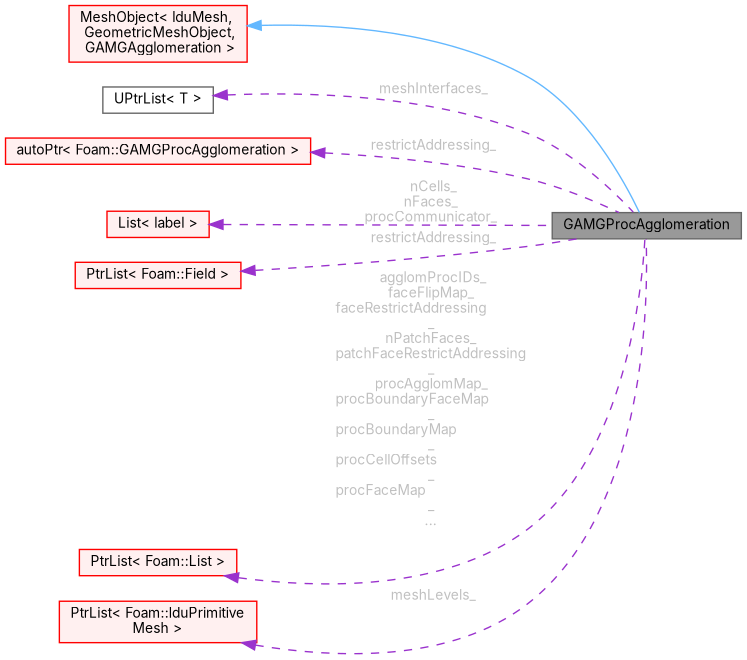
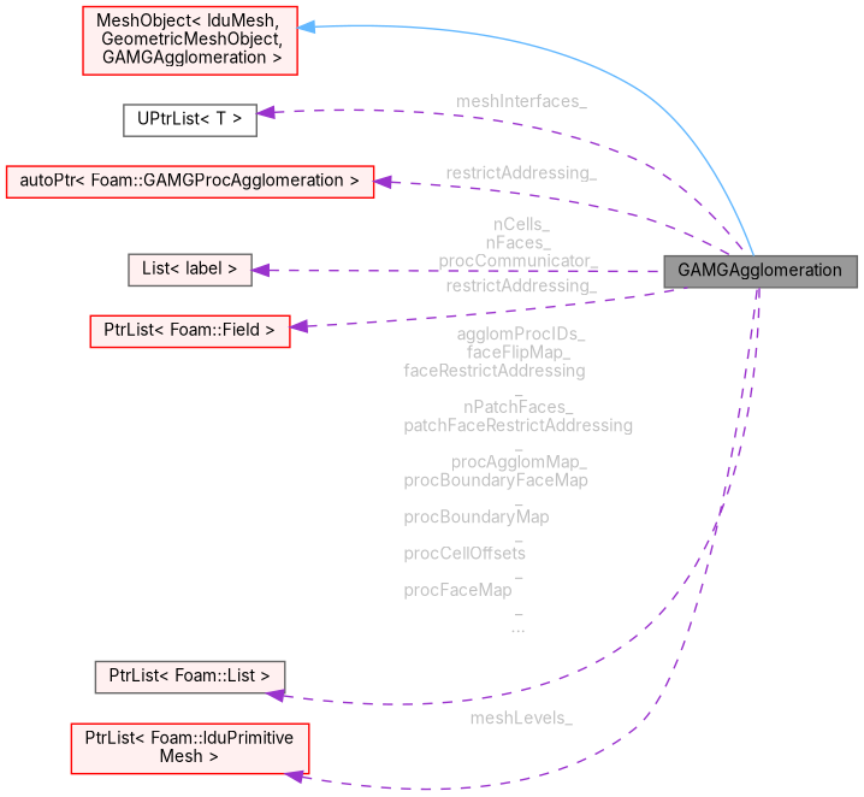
  digraph {
    fontname=Inter
    rankdir=LR
    node [color=red fillcolor="#FFF0F0" fontname=Inter fontsize=10 shape=box style=filled]
    edge [color=darkorchid3 dir=back fontname=Inter fontsize=10 labelfontname=Helvetica labelfontsize=10 style=dashed fontcolor=grey]
-   n1 [color=gray40 fillcolor=grey60 fontcolor=black height=0.2 label=GAMGProcAgglomeration width=0.4]
+   n1 [color=gray40 fillcolor=grey60 fontcolor=black height=0.2 label=GAMGAgglomeration width=0.4]
    n2 [height=0.2 label="MeshObject\< lduMesh,\l GeometricMeshObject,\l GAMGAgglomeration \>" width=0.4]
    n3 [color=gray40 fillcolor=white height=0.2 label="UPtrList\< T \>" width=0.4]
    n4 [height=0.2 label="autoPtr\< Foam::GAMGProcAgglomeration \>" width=0.4]
-   n5 [height=0.2 label="List\< label \>" width=0.4]
+   n5 [color=gray40 height=0.2 label="List\< label \>" width=0.4]
    n6 [height=0.2 label="PtrList\< Foam::Field \>" width=0.4]
-   n7 [height=0.2 label="PtrList\< Foam::List \>" width=0.4]
+   n7 [color=gray40 height=0.2 label="PtrList\< Foam::List \>" width=0.4]
    n8 [height=0.2 label="PtrList\< Foam::lduPrimitive\lMesh \>" width=0.4]
    n2 -> n1 [color=steelblue1 style=solid fontcolor=""]
    n3 -> n1 [label=" meshInterfaces_"]
    n4 -> n1 [label=" restrictAddressing_"]
    n5 -> n1 [label=" nCells_\nnFaces_\nprocCommunicator_"]
    n6 -> n1 [label=" restrictAddressing_"]
    n7 -> n1 [label=" agglomProcIDs_\nfaceFlipMap_\nfaceRestrictAddressing\l_\nnPatchFaces_\npatchFaceRestrictAddressing\l_\nprocAgglomMap_\nprocBoundaryFaceMap\l_\nprocBoundaryMap\l_\nprocCellOffsets\l_\nprocFaceMap\l_\n..."]
    n8 -> n1 [label=" meshLevels_"]
  }
